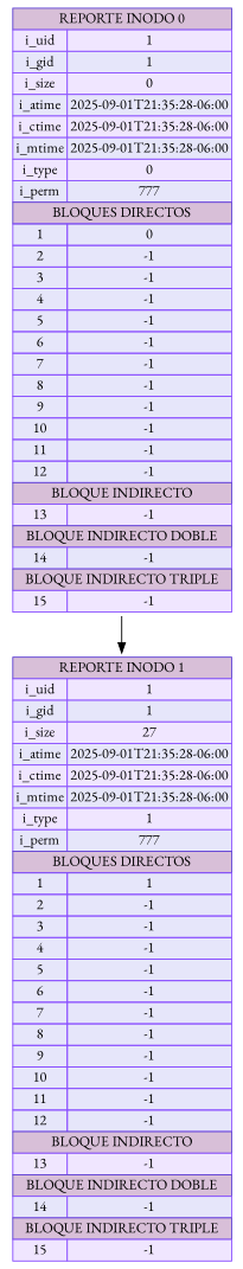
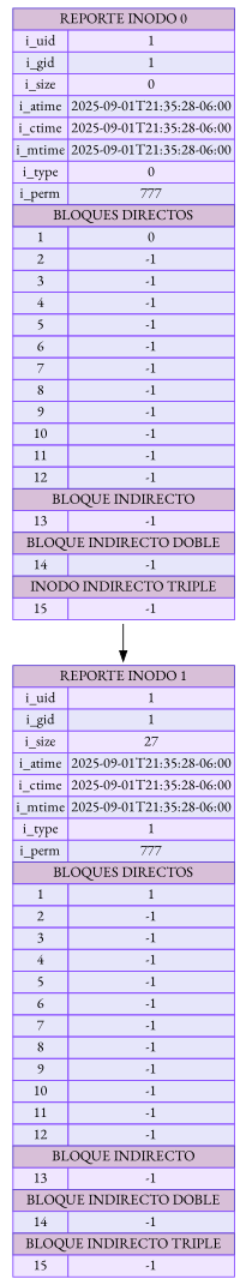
  digraph {
    fontname="EB Garamond"
    node [shape=plaintext fontname="EB Garamond"]
-   n1 [label=<             <table border="0" cellborder="1" cellspacing="0" bgcolor="#E6E6FA" color="#8A4FFF">                 <tr><td colspan="2" bgcolor="#D8BFD8" color="#5D3FD3"> REPORTE INODO 0 </td></tr>                 <tr><td bgcolor="#F0E6FF">i_uid</td><td bgcolor="#F0E6FF">1</td></tr>                 <tr><td bgcolor="#E6E6FA">i_gid</td><td bgcolor="#E6E6FA">1</td></tr>                 <tr><td bgcolor="#F0E6FF">i_size</td><td bgcolor="#F0E6FF">0</td></tr>                 <tr><td bgcolor="#E6E6FA">i_atime</td><td bgcolor="#E6E6FA">2025-09-01T21:35:28-06:00</td></tr>                 <tr><td bgcolor="#F0E6FF">i_ctime</td><td bgcolor="#F0E6FF">2025-09-01T21:35:28-06:00</td></tr>                 <tr><td bgcolor="#E6E6FA">i_mtime</td><td bgcolor="#E6E6FA">2025-09-01T21:35:28-06:00</td></tr>                 <tr><td bgcolor="#F0E6FF">i_type</td><td bgcolor="#F0E6FF">0</td></tr>                 <tr><td bgcolor="#E6E6FA">i_perm</td><td bgcolor="#E6E6FA">777</td></tr>                 <tr><td colspan="2" bgcolor="#D8BFD8" color="#5D3FD3">BLOQUES DIRECTOS</td></tr>             <tr><td>1</td><td>0</td></tr><tr><td>2</td><td>-1</td></tr><tr><td>3</td><td>-1</td></tr><tr><td>4</td><td>-1</td></tr><tr><td>5</td><td>-1</td></tr><tr><td>6</td><td>-1</td></tr><tr><td>7</td><td>-1</td></tr><tr><td>8</td><td>-1</td></tr><tr><td>9</td><td>-1</td></tr><tr><td>10</td><td>-1</td></tr><tr><td>11</td><td>-1</td></tr><tr><td>12</td><td>-1</td></tr>                 <tr><td colspan="2" bgcolor="#D8BFD8" color="#5D3FD3">BLOQUE INDIRECTO</td></tr>                 <tr><td bgcolor="#F0E6FF">13</td><td bgcolor="#F0E6FF">-1</td></tr>                 <tr><td colspan="2" bgcolor="#D8BFD8" color="#5D3FD3">BLOQUE INDIRECTO DOBLE</td></tr>                 <tr><td bgcolor="#E6E6FA">14</td><td bgcolor="#E6E6FA">-1</td></tr>                 <tr><td colspan="2" bgcolor="#D8BFD8" color="#5D3FD3">BLOQUE INDIRECTO TRIPLE</td></tr>                 <tr><td bgcolor="#F0E6FF">15</td><td bgcolor="#F0E6FF">-1</td></tr>             </table>>]
+   n1 [label=<             <table border="0" cellborder="1" cellspacing="0" bgcolor="#E6E6FA" color="#8A4FFF">                 <tr><td colspan="2" bgcolor="#D8BFD8" color="#5D3FD3"> REPORTE INODO 0 </td></tr>                 <tr><td bgcolor="#F0E6FF">i_uid</td><td bgcolor="#F0E6FF">1</td></tr>                 <tr><td bgcolor="#E6E6FA">i_gid</td><td bgcolor="#E6E6FA">1</td></tr>                 <tr><td bgcolor="#F0E6FF">i_size</td><td bgcolor="#F0E6FF">0</td></tr>                 <tr><td bgcolor="#E6E6FA">i_atime</td><td bgcolor="#E6E6FA">2025-09-01T21:35:28-06:00</td></tr>                 <tr><td bgcolor="#F0E6FF">i_ctime</td><td bgcolor="#F0E6FF">2025-09-01T21:35:28-06:00</td></tr>                 <tr><td bgcolor="#E6E6FA">i_mtime</td><td bgcolor="#E6E6FA">2025-09-01T21:35:28-06:00</td></tr>                 <tr><td bgcolor="#F0E6FF">i_type</td><td bgcolor="#F0E6FF">0</td></tr>                 <tr><td bgcolor="#E6E6FA">i_perm</td><td bgcolor="#E6E6FA">777</td></tr>                 <tr><td colspan="2" bgcolor="#D8BFD8" color="#5D3FD3">BLOQUES DIRECTOS</td></tr>             <tr><td>1</td><td>0</td></tr><tr><td>2</td><td>-1</td></tr><tr><td>3</td><td>-1</td></tr><tr><td>4</td><td>-1</td></tr><tr><td>5</td><td>-1</td></tr><tr><td>6</td><td>-1</td></tr><tr><td>7</td><td>-1</td></tr><tr><td>8</td><td>-1</td></tr><tr><td>9</td><td>-1</td></tr><tr><td>10</td><td>-1</td></tr><tr><td>11</td><td>-1</td></tr><tr><td>12</td><td>-1</td></tr>                 <tr><td colspan="2" bgcolor="#D8BFD8" color="#5D3FD3">BLOQUE INDIRECTO</td></tr>                 <tr><td bgcolor="#F0E6FF">13</td><td bgcolor="#F0E6FF">-1</td></tr>                 <tr><td colspan="2" bgcolor="#D8BFD8" color="#5D3FD3">BLOQUE INDIRECTO DOBLE</td></tr>                 <tr><td bgcolor="#E6E6FA">14</td><td bgcolor="#E6E6FA">-1</td></tr>                 <tr><td colspan="2" bgcolor="#D8BFD8" color="#5D3FD3">INODO INDIRECTO TRIPLE</td></tr>                 <tr><td bgcolor="#F0E6FF">15</td><td bgcolor="#F0E6FF">-1</td></tr>             </table>>]
    n2 [label=<             <table border="0" cellborder="1" cellspacing="0" bgcolor="#E6E6FA" color="#8A4FFF">                 <tr><td colspan="2" bgcolor="#D8BFD8" color="#5D3FD3"> REPORTE INODO 1 </td></tr>                 <tr><td bgcolor="#F0E6FF">i_uid</td><td bgcolor="#F0E6FF">1</td></tr>                 <tr><td bgcolor="#E6E6FA">i_gid</td><td bgcolor="#E6E6FA">1</td></tr>                 <tr><td bgcolor="#F0E6FF">i_size</td><td bgcolor="#F0E6FF">27</td></tr>                 <tr><td bgcolor="#E6E6FA">i_atime</td><td bgcolor="#E6E6FA">2025-09-01T21:35:28-06:00</td></tr>                 <tr><td bgcolor="#F0E6FF">i_ctime</td><td bgcolor="#F0E6FF">2025-09-01T21:35:28-06:00</td></tr>                 <tr><td bgcolor="#E6E6FA">i_mtime</td><td bgcolor="#E6E6FA">2025-09-01T21:35:28-06:00</td></tr>                 <tr><td bgcolor="#F0E6FF">i_type</td><td bgcolor="#F0E6FF">1</td></tr>                 <tr><td bgcolor="#E6E6FA">i_perm</td><td bgcolor="#E6E6FA">777</td></tr>                 <tr><td colspan="2" bgcolor="#D8BFD8" color="#5D3FD3">BLOQUES DIRECTOS</td></tr>             <tr><td>1</td><td>1</td></tr><tr><td>2</td><td>-1</td></tr><tr><td>3</td><td>-1</td></tr><tr><td>4</td><td>-1</td></tr><tr><td>5</td><td>-1</td></tr><tr><td>6</td><td>-1</td></tr><tr><td>7</td><td>-1</td></tr><tr><td>8</td><td>-1</td></tr><tr><td>9</td><td>-1</td></tr><tr><td>10</td><td>-1</td></tr><tr><td>11</td><td>-1</td></tr><tr><td>12</td><td>-1</td></tr>                 <tr><td colspan="2" bgcolor="#D8BFD8" color="#5D3FD3">BLOQUE INDIRECTO</td></tr>                 <tr><td bgcolor="#F0E6FF">13</td><td bgcolor="#F0E6FF">-1</td></tr>                 <tr><td colspan="2" bgcolor="#D8BFD8" color="#5D3FD3">BLOQUE INDIRECTO DOBLE</td></tr>                 <tr><td bgcolor="#E6E6FA">14</td><td bgcolor="#E6E6FA">-1</td></tr>                 <tr><td colspan="2" bgcolor="#D8BFD8" color="#5D3FD3">BLOQUE INDIRECTO TRIPLE</td></tr>                 <tr><td bgcolor="#F0E6FF">15</td><td bgcolor="#F0E6FF">-1</td></tr>             </table>>]
    n1 -> n2 [fontname="EB Garamond"]
  }
